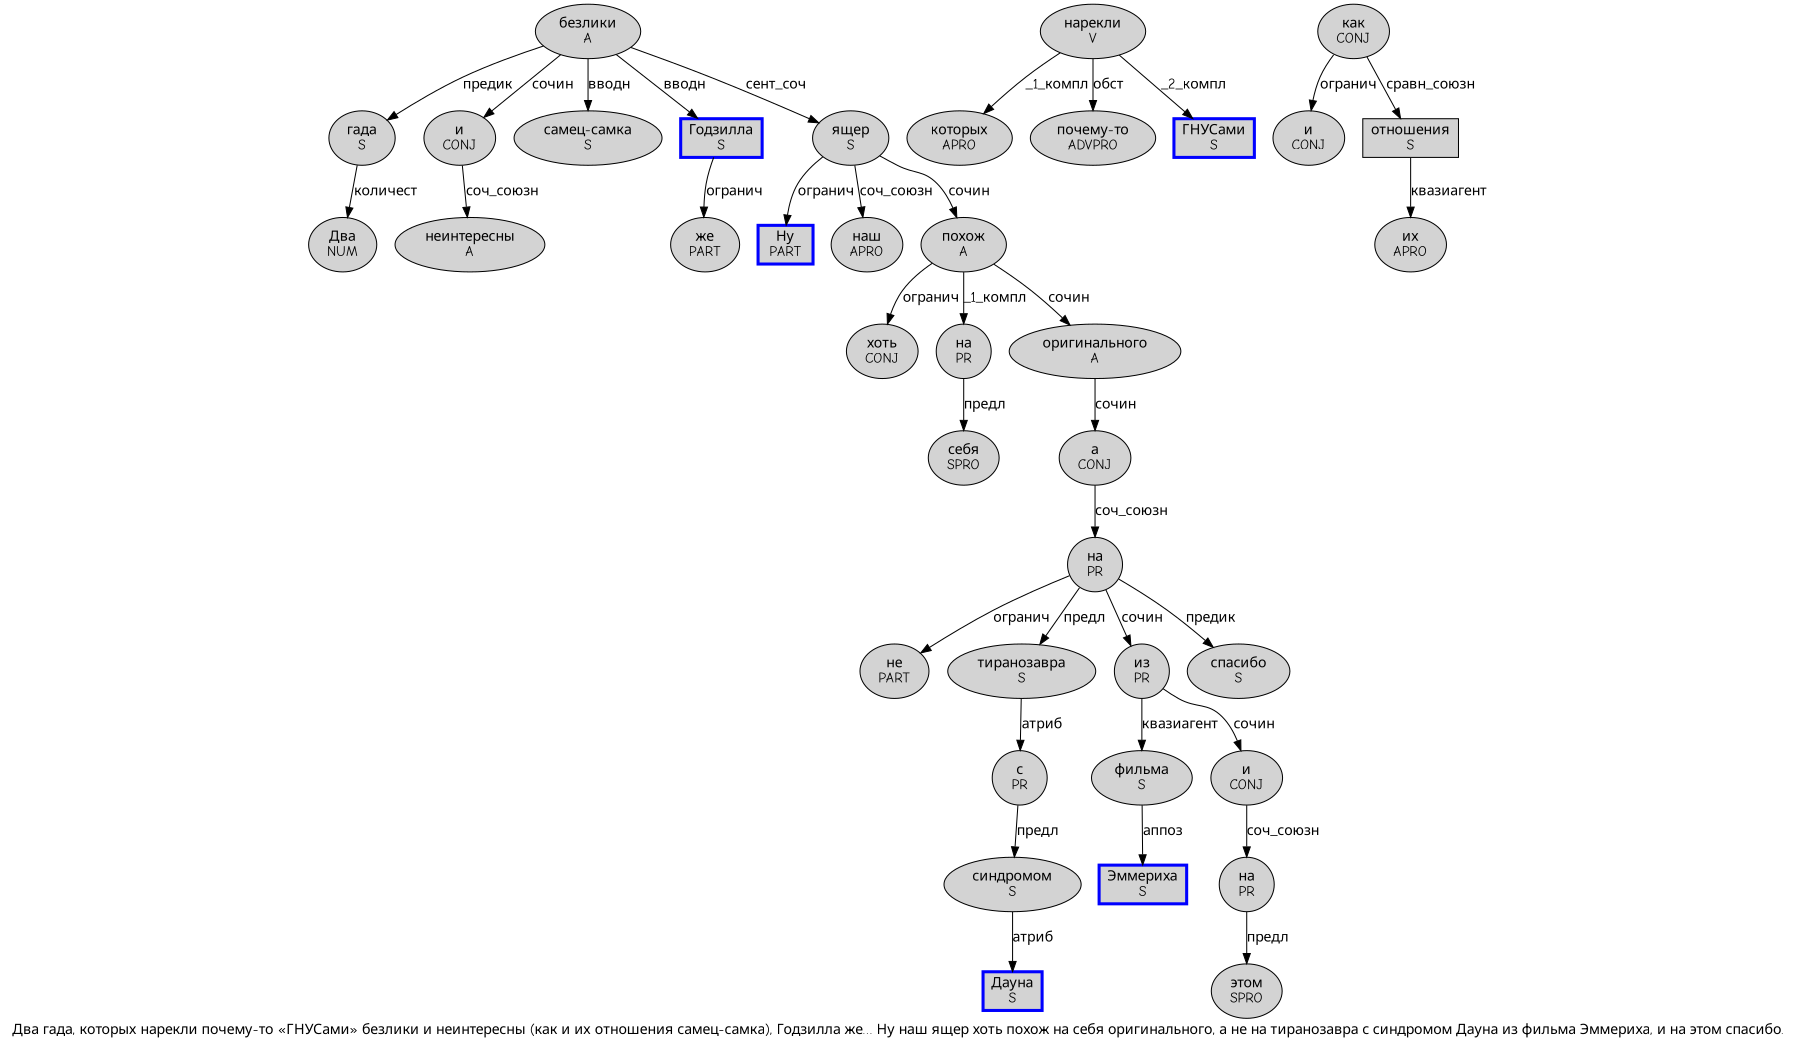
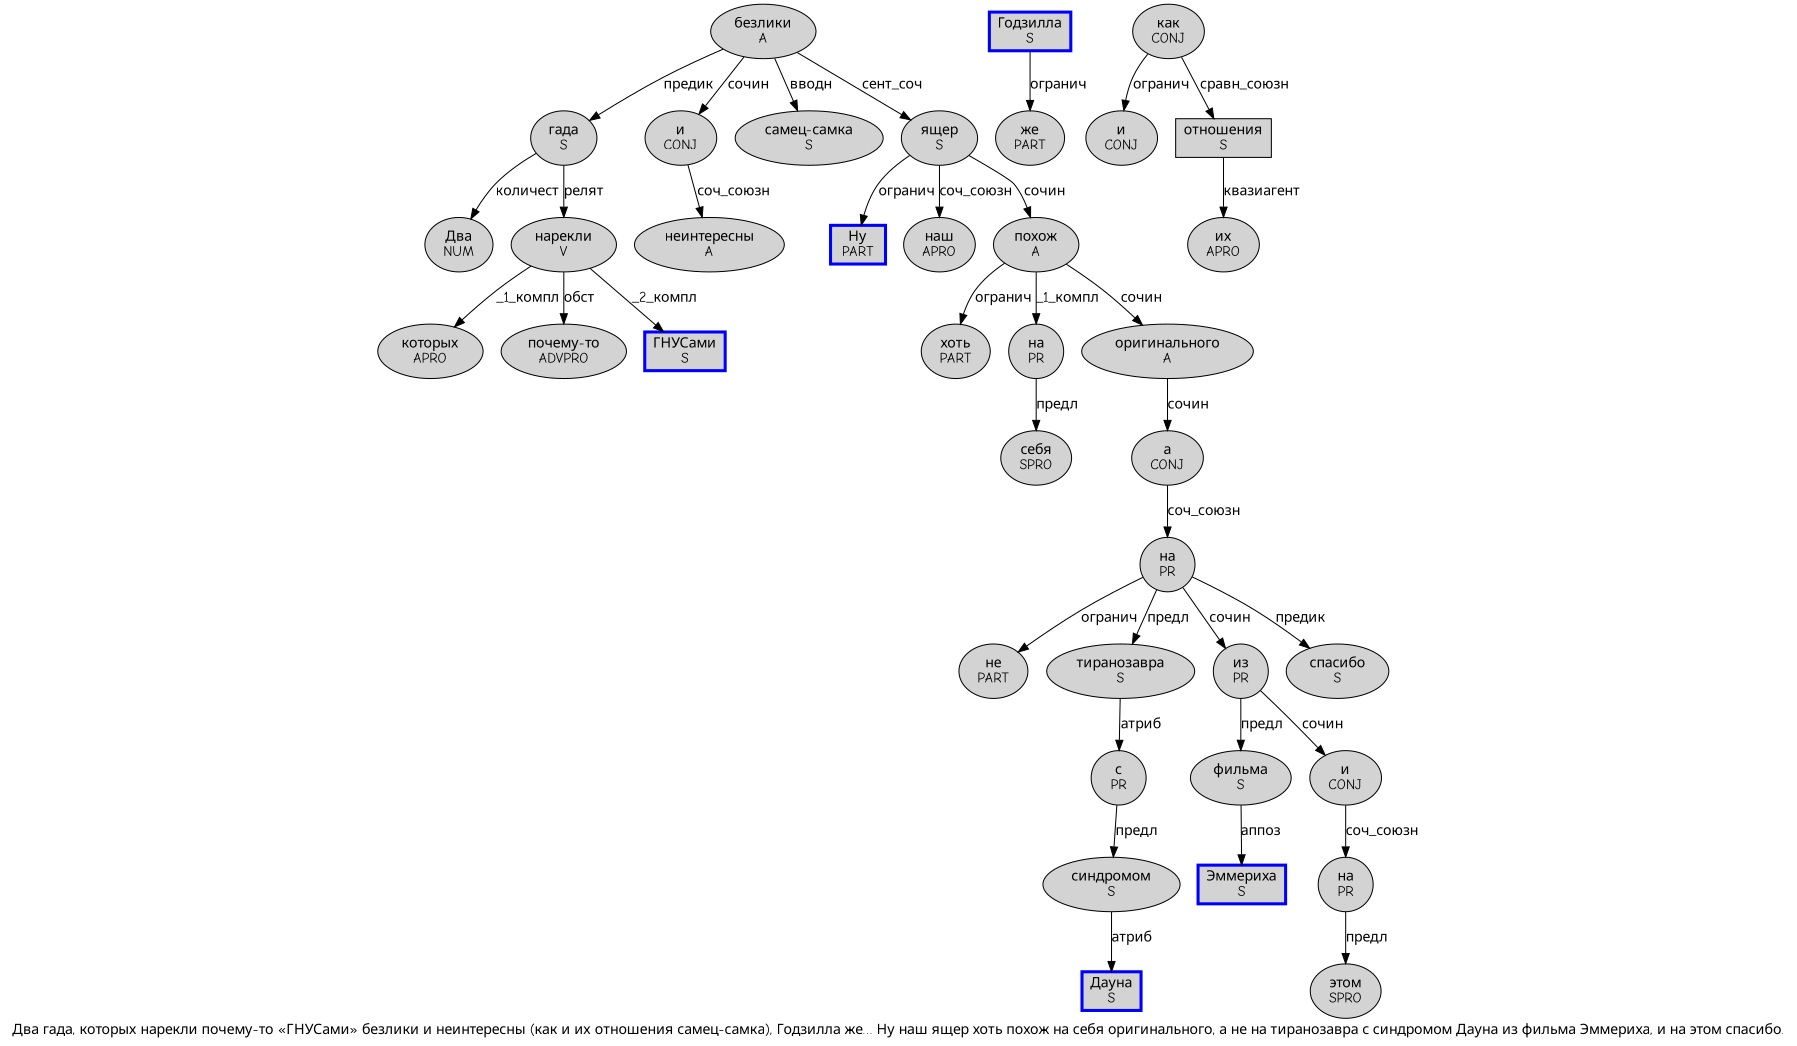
  digraph {
    fontname="Comic Neue"
    label="Два гада, которых нарекли почему-то «ГНУСами» безлики и неинтересны (как и их отношения самец-самка), Годзилла же… Ну наш ящер хоть похож на себя оригинального, а не на тиранозавра с синдромом Дауна из фильма Эммериха, и на этом спасибо."
    node [fillcolor=lightgray fontname="Comic Neue" penwidth=1 shape=ellipse style=filled]
    edge [fontname="Comic Neue"]
    n1 [label="Два\nNUM"]
    n2 [label="гада\nS"]
    n3 [label="нарекли\nV"]
    n4 [label="которых\nAPRO"]
    n5 [label="почему-то\nADVPRO"]
    n6 [color=blue label="ГНУСами\nS" penwidth=3 shape=box]
    n7 [label="безлики\nA"]
    n8 [label="и\nCONJ"]
    n9 [label="самец-самка\nS"]
    n10 [color=blue label="Годзилла\nS" penwidth=3 shape=box]
    n11 [label="ящер\nS"]
    n12 [label="неинтересны\nA"]
    n13 [label="как\nCONJ"]
    n14 [label="и\nCONJ"]
    n15 [label="отношения\nS" shape=box]
    n16 [label="же\nPART"]
    n17 [color=blue label="Ну\nPART" penwidth=3 shape=box]
    n18 [label="наш\nAPRO"]
    n19 [label="похож\nA"]
    n20 [label="их\nAPRO"]
-   n21 [label="хоть\nCONJ"]
+   n21 [label="хоть\nPART"]
    n22 [label="на\nPR"]
    n23 [label="оригинального\nA"]
    n24 [label="себя\nSPRO"]
    n25 [label="а\nCONJ"]
    n26 [label="на\nPR"]
    n27 [label="не\nPART"]
    n28 [label="тиранозавра\nS"]
    n29 [label="из\nPR"]
    n30 [label="спасибо\nS"]
    n31 [label="с\nPR"]
    n32 [label="фильма\nS"]
    n33 [label="и\nCONJ"]
    n34 [label="синдромом\nS"]
    n35 [color=blue label="Дауна\nS" penwidth=3 shape=box]
    n36 [color=blue label="Эммериха\nS" penwidth=3 shape=box]
    n37 [label="на\nPR"]
    n38 [label="этом\nSPRO"]
    n2 -> n1 [label="количест"]
+   n2 -> n3 [label="релят"]
    n3 -> n4 [label="_1_компл"]
    n3 -> n5 [label="обст"]
    n3 -> n6 [label="_2_компл"]
    n7 -> n2 [label="предик"]
    n7 -> n8 [label="сочин"]
    n7 -> n9 [label="вводн"]
-   n7 -> n10 [label="вводн"]
    n7 -> n11 [label="сент_соч"]
    n8 -> n12 [label="соч_союзн"]
    n10 -> n16 [label="огранич"]
    n11 -> n17 [label="огранич"]
    n11 -> n18 [label="соч_союзн"]
    n11 -> n19 [label="сочин"]
    n13 -> n14 [label="огранич"]
    n13 -> n15 [label="сравн_союзн"]
    n15 -> n20 [label="квазиагент"]
    n19 -> n21 [label="огранич"]
    n19 -> n22 [label="_1_компл"]
    n19 -> n23 [label="сочин"]
    n22 -> n24 [label="предл"]
    n23 -> n25 [label="сочин"]
    n25 -> n26 [label="соч_союзн"]
    n26 -> n27 [label="огранич"]
    n26 -> n28 [label="предл"]
    n26 -> n29 [label="сочин"]
    n26 -> n30 [label="предик"]
    n28 -> n31 [label="атриб"]
-   n29 -> n32 [label="квазиагент"]
+   n29 -> n32 [label="предл"]
    n29 -> n33 [label="сочин"]
    n31 -> n34 [label="предл"]
    n32 -> n36 [label="аппоз"]
    n33 -> n37 [label="соч_союзн"]
    n34 -> n35 [label="атриб"]
    n37 -> n38 [label="предл"]
  }
